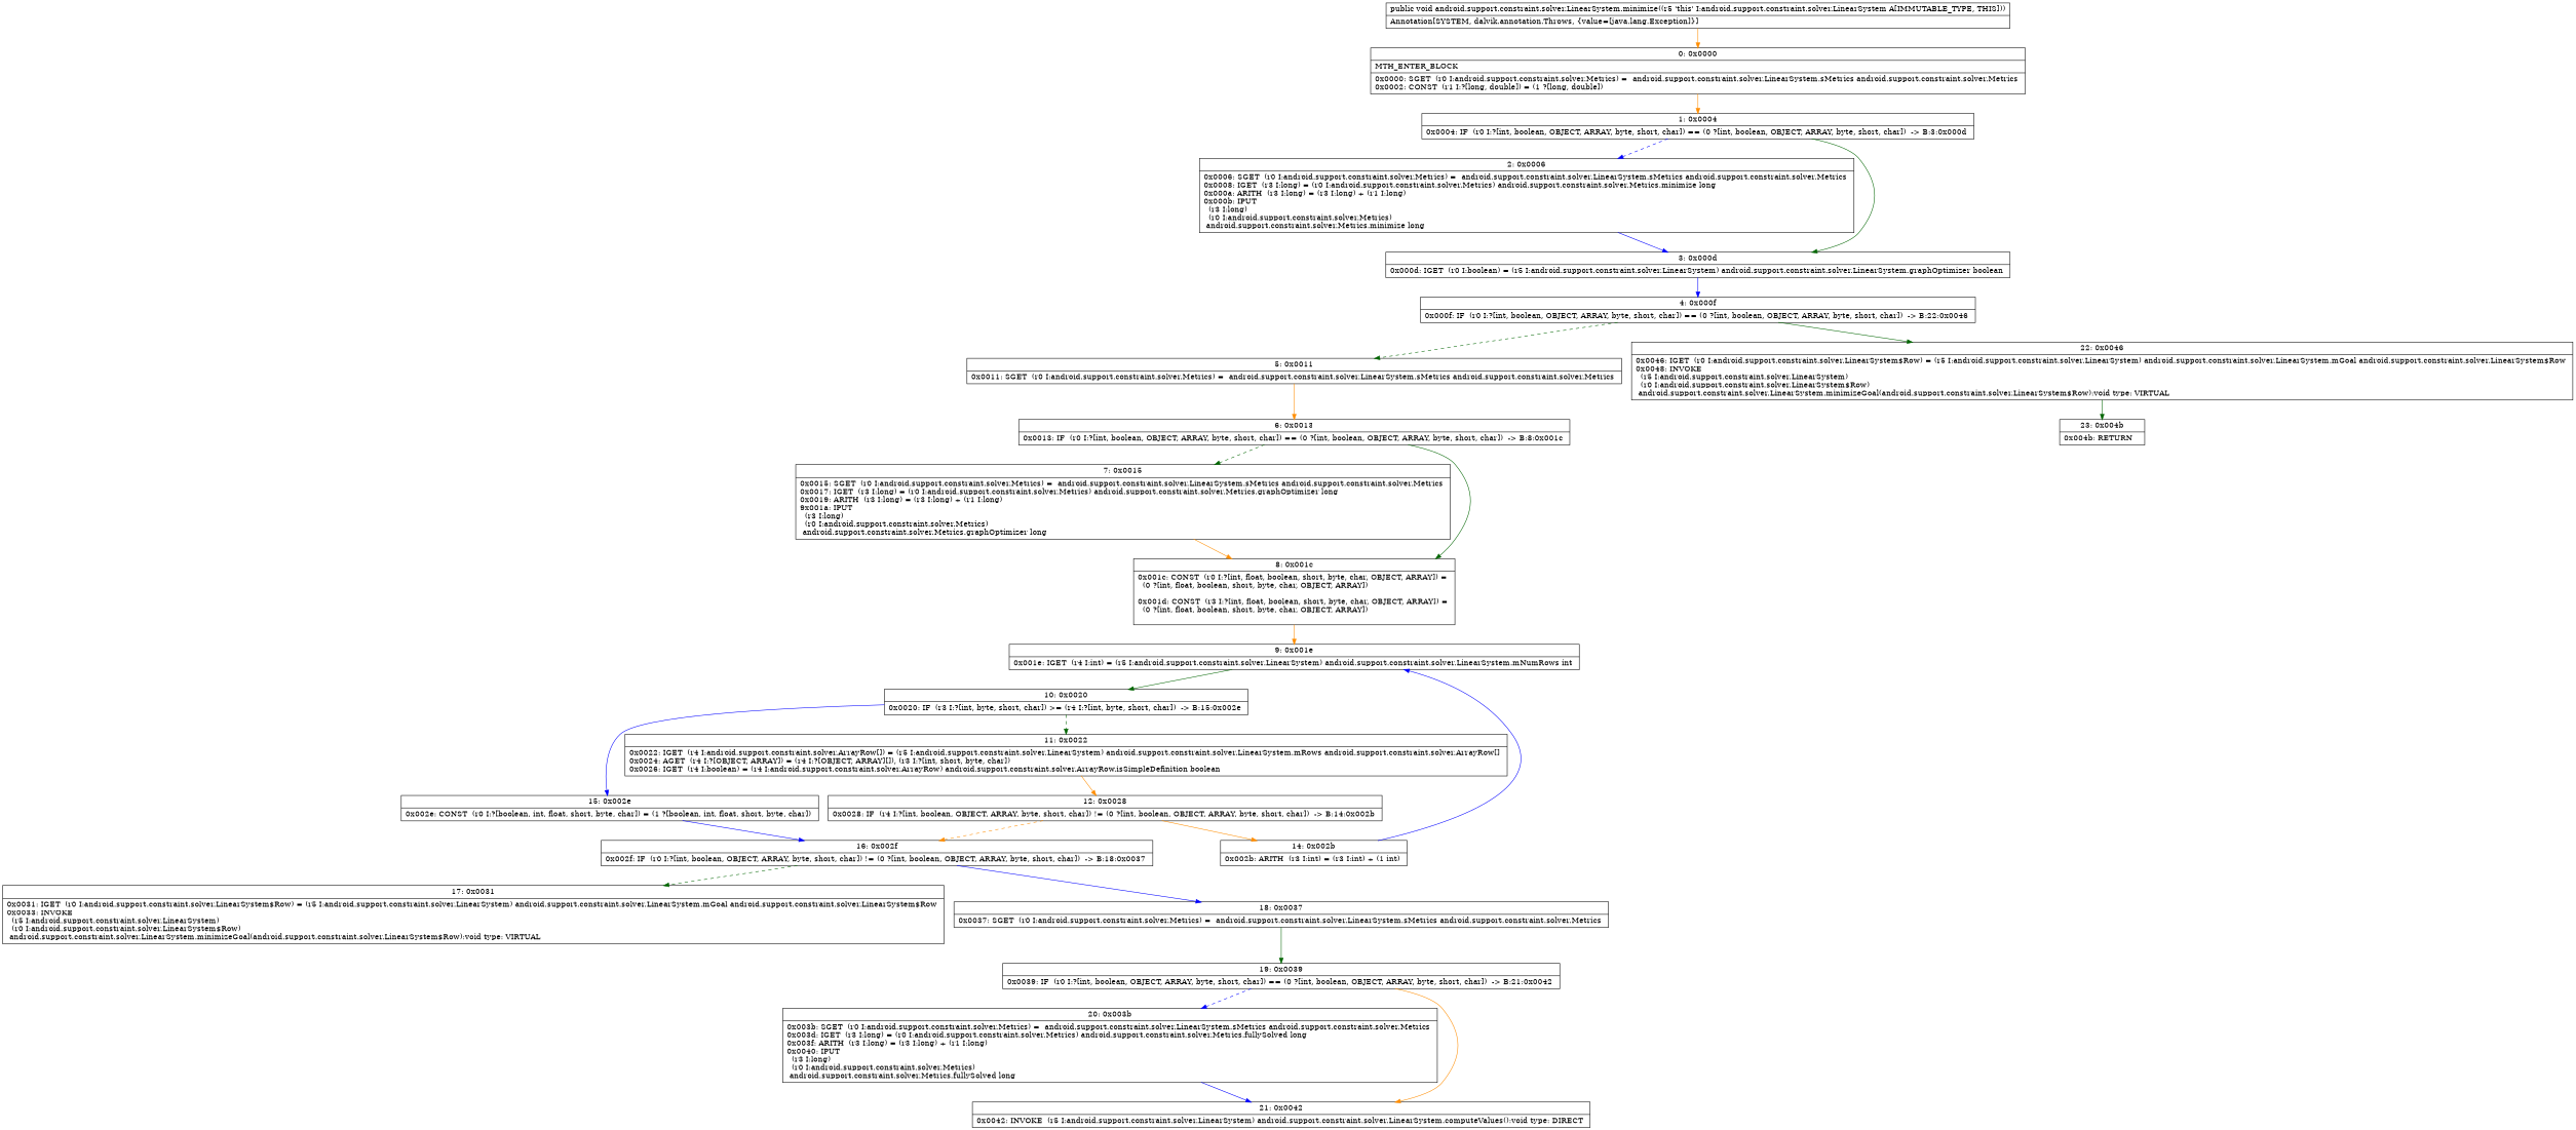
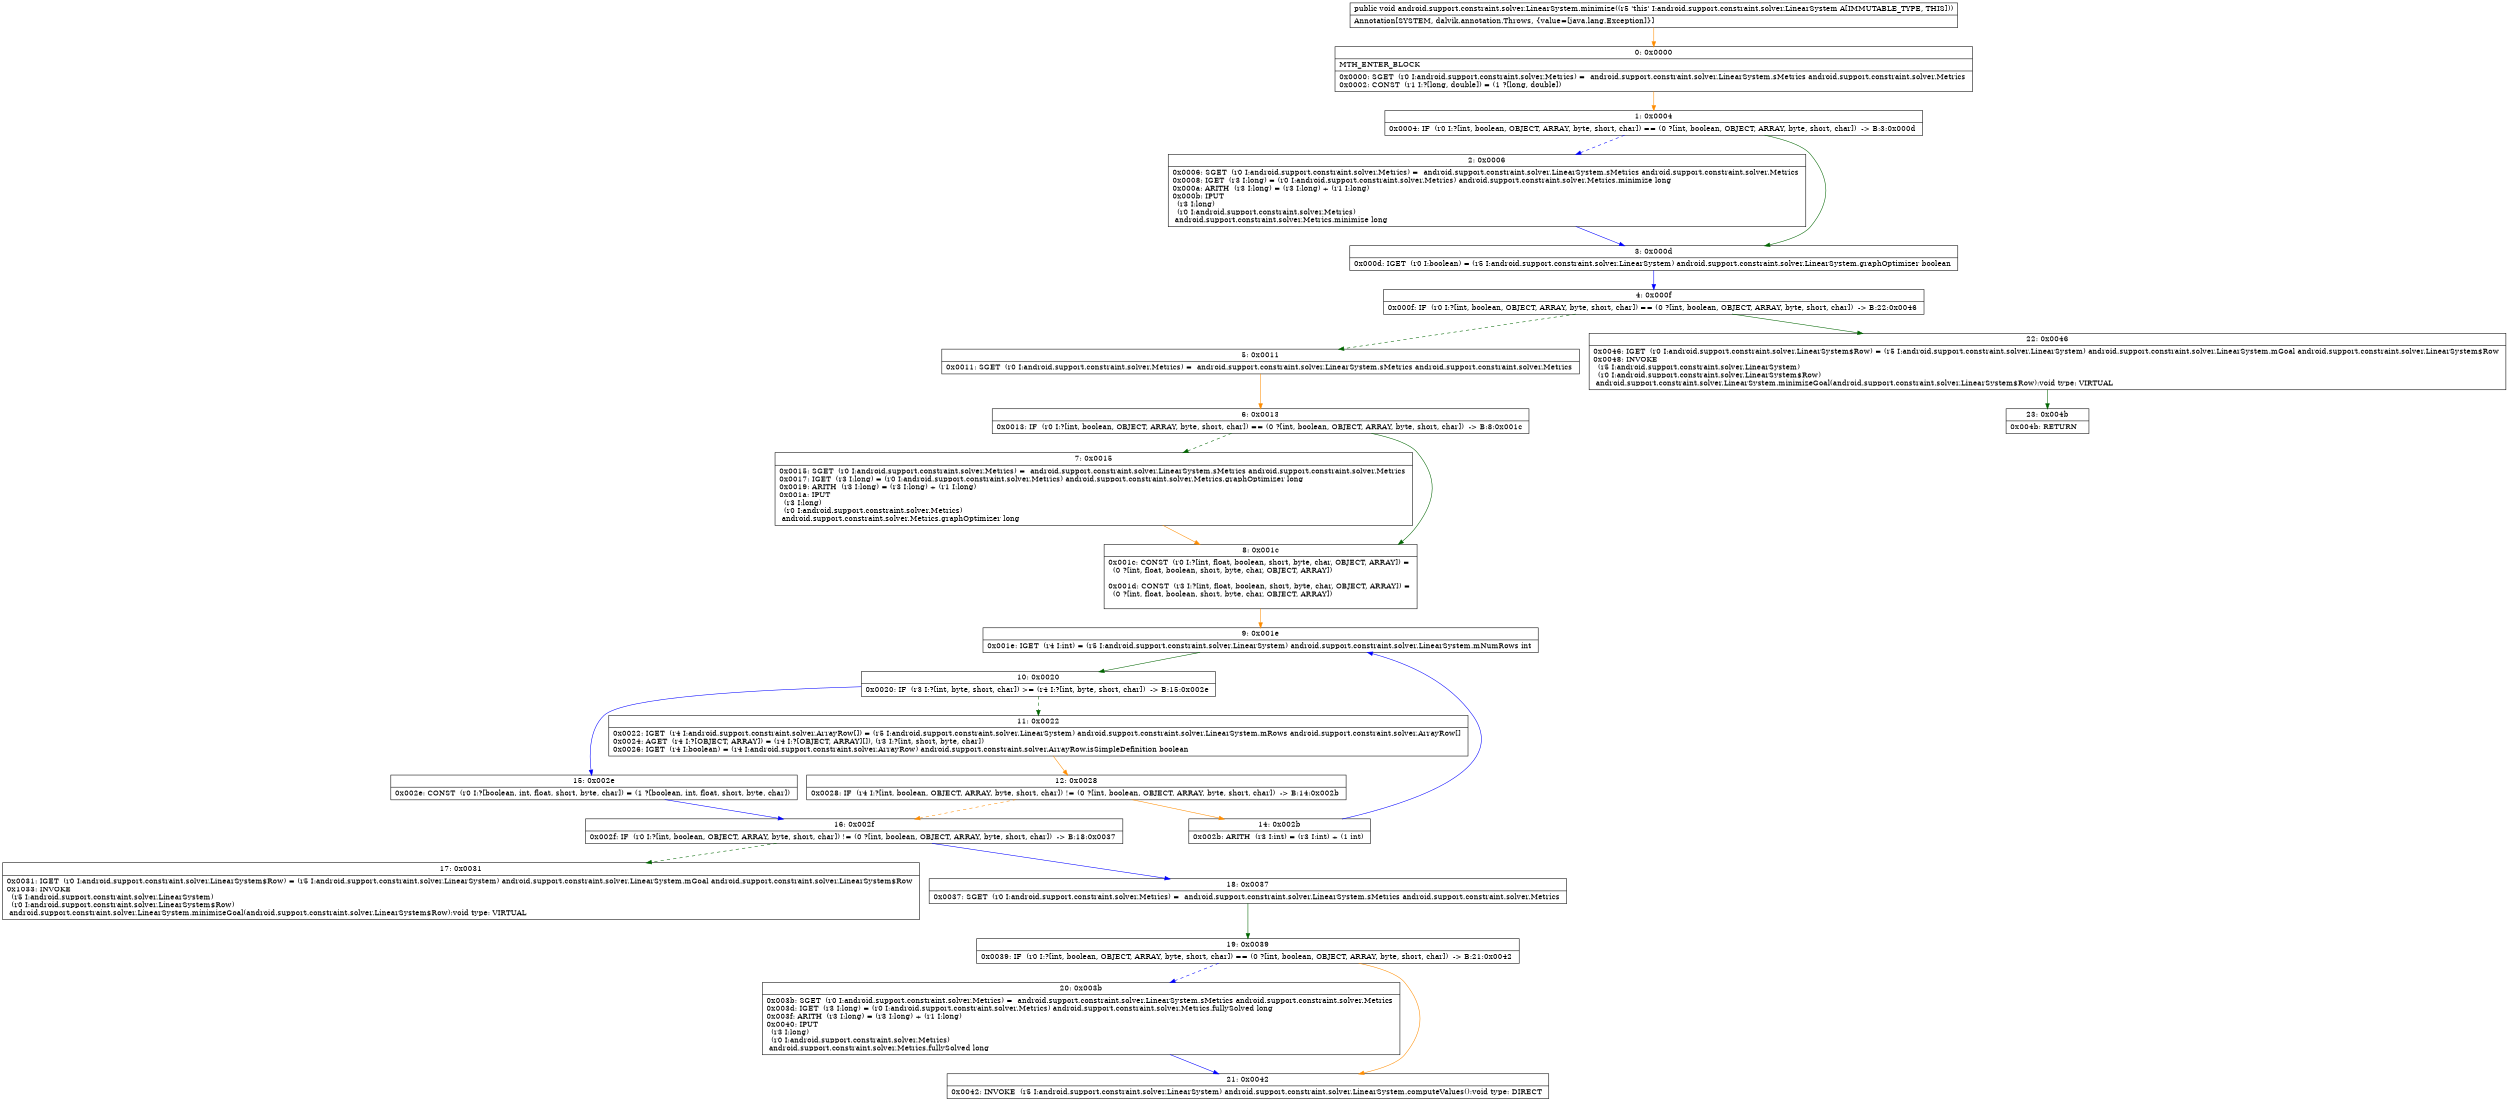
  digraph {
    node [shape=record]
    edge [color=darkgreen]
    n1 [label="{0\:\ 0x0000|MTH_ENTER_BLOCK\l|0x0000: SGET  (r0 I:android.support.constraint.solver.Metrics) =  android.support.constraint.solver.LinearSystem.sMetrics android.support.constraint.solver.Metrics \l0x0002: CONST  (r1 I:?[long, double]) = (1 ?[long, double]) \l}"]
    n2 [label="{1\:\ 0x0004|0x0004: IF  (r0 I:?[int, boolean, OBJECT, ARRAY, byte, short, char]) == (0 ?[int, boolean, OBJECT, ARRAY, byte, short, char])  \-\> B:3:0x000d \l}"]
    n3 [label="{2\:\ 0x0006|0x0006: SGET  (r0 I:android.support.constraint.solver.Metrics) =  android.support.constraint.solver.LinearSystem.sMetrics android.support.constraint.solver.Metrics \l0x0008: IGET  (r3 I:long) = (r0 I:android.support.constraint.solver.Metrics) android.support.constraint.solver.Metrics.minimize long \l0x000a: ARITH  (r3 I:long) = (r3 I:long) + (r1 I:long) \l0x000b: IPUT  \l  (r3 I:long)\l  (r0 I:android.support.constraint.solver.Metrics)\l android.support.constraint.solver.Metrics.minimize long \l}"]
    n4 [label="{3\:\ 0x000d|0x000d: IGET  (r0 I:boolean) = (r5 I:android.support.constraint.solver.LinearSystem) android.support.constraint.solver.LinearSystem.graphOptimizer boolean \l}"]
    n5 [label="{4\:\ 0x000f|0x000f: IF  (r0 I:?[int, boolean, OBJECT, ARRAY, byte, short, char]) == (0 ?[int, boolean, OBJECT, ARRAY, byte, short, char])  \-\> B:22:0x0046 \l}"]
    n6 [label="{5\:\ 0x0011|0x0011: SGET  (r0 I:android.support.constraint.solver.Metrics) =  android.support.constraint.solver.LinearSystem.sMetrics android.support.constraint.solver.Metrics \l}"]
    n7 [label="{22\:\ 0x0046|0x0046: IGET  (r0 I:android.support.constraint.solver.LinearSystem$Row) = (r5 I:android.support.constraint.solver.LinearSystem) android.support.constraint.solver.LinearSystem.mGoal android.support.constraint.solver.LinearSystem$Row \l0x0048: INVOKE  \l  (r5 I:android.support.constraint.solver.LinearSystem)\l  (r0 I:android.support.constraint.solver.LinearSystem$Row)\l android.support.constraint.solver.LinearSystem.minimizeGoal(android.support.constraint.solver.LinearSystem$Row):void type: VIRTUAL \l}"]
    n8 [label="{6\:\ 0x0013|0x0013: IF  (r0 I:?[int, boolean, OBJECT, ARRAY, byte, short, char]) == (0 ?[int, boolean, OBJECT, ARRAY, byte, short, char])  \-\> B:8:0x001c \l}"]
    n9 [label="{23\:\ 0x004b|0x004b: RETURN   \l}"]
-   n10 [label="{7\:\ 0x0015|0x0015: SGET  (r0 I:android.support.constraint.solver.Metrics) =  android.support.constraint.solver.LinearSystem.sMetrics android.support.constraint.solver.Metrics \l0x0017: IGET  (r3 I:long) = (r0 I:android.support.constraint.solver.Metrics) android.support.constraint.solver.Metrics.graphOptimizer long \l0x0019: ARITH  (r3 I:long) = (r3 I:long) + (r1 I:long) \l9x001a: IPUT  \l  (r3 I:long)\l  (r0 I:android.support.constraint.solver.Metrics)\l android.support.constraint.solver.Metrics.graphOptimizer long \l}"]
+   n10 [label="{7\:\ 0x0015|0x0015: SGET  (r0 I:android.support.constraint.solver.Metrics) =  android.support.constraint.solver.LinearSystem.sMetrics android.support.constraint.solver.Metrics \l0x0017: IGET  (r3 I:long) = (r0 I:android.support.constraint.solver.Metrics) android.support.constraint.solver.Metrics.graphOptimizer long \l0x0019: ARITH  (r3 I:long) = (r3 I:long) + (r1 I:long) \l0x001a: IPUT  \l  (r3 I:long)\l  (r0 I:android.support.constraint.solver.Metrics)\l android.support.constraint.solver.Metrics.graphOptimizer long \l}"]
    n11 [label="{8\:\ 0x001c|0x001c: CONST  (r0 I:?[int, float, boolean, short, byte, char, OBJECT, ARRAY]) = \l  (0 ?[int, float, boolean, short, byte, char, OBJECT, ARRAY])\l \l0x001d: CONST  (r3 I:?[int, float, boolean, short, byte, char, OBJECT, ARRAY]) = \l  (0 ?[int, float, boolean, short, byte, char, OBJECT, ARRAY])\l \l}"]
    n12 [label="{9\:\ 0x001e|0x001e: IGET  (r4 I:int) = (r5 I:android.support.constraint.solver.LinearSystem) android.support.constraint.solver.LinearSystem.mNumRows int \l}"]
    n13 [label="{10\:\ 0x0020|0x0020: IF  (r3 I:?[int, byte, short, char]) \>= (r4 I:?[int, byte, short, char])  \-\> B:15:0x002e \l}"]
    n14 [label="{11\:\ 0x0022|0x0022: IGET  (r4 I:android.support.constraint.solver.ArrayRow[]) = (r5 I:android.support.constraint.solver.LinearSystem) android.support.constraint.solver.LinearSystem.mRows android.support.constraint.solver.ArrayRow[] \l0x0024: AGET  (r4 I:?[OBJECT, ARRAY]) = (r4 I:?[OBJECT, ARRAY][]), (r3 I:?[int, short, byte, char]) \l0x0026: IGET  (r4 I:boolean) = (r4 I:android.support.constraint.solver.ArrayRow) android.support.constraint.solver.ArrayRow.isSimpleDefinition boolean \l}"]
    n15 [label="{15\:\ 0x002e|0x002e: CONST  (r0 I:?[boolean, int, float, short, byte, char]) = (1 ?[boolean, int, float, short, byte, char]) \l}"]
    n16 [label="{12\:\ 0x0028|0x0028: IF  (r4 I:?[int, boolean, OBJECT, ARRAY, byte, short, char]) != (0 ?[int, boolean, OBJECT, ARRAY, byte, short, char])  \-\> B:14:0x002b \l}"]
    n17 [label="{16\:\ 0x002f|0x002f: IF  (r0 I:?[int, boolean, OBJECT, ARRAY, byte, short, char]) != (0 ?[int, boolean, OBJECT, ARRAY, byte, short, char])  \-\> B:18:0x0037 \l}"]
    n18 [label="{14\:\ 0x002b|0x002b: ARITH  (r3 I:int) = (r3 I:int) + (1 int) \l}"]
-   n19 [label="{17\:\ 0x0031|0x0031: IGET  (r0 I:android.support.constraint.solver.LinearSystem$Row) = (r5 I:android.support.constraint.solver.LinearSystem) android.support.constraint.solver.LinearSystem.mGoal android.support.constraint.solver.LinearSystem$Row \l0x0033: INVOKE  \l  (r5 I:android.support.constraint.solver.LinearSystem)\l  (r0 I:android.support.constraint.solver.LinearSystem$Row)\l android.support.constraint.solver.LinearSystem.minimizeGoal(android.support.constraint.solver.LinearSystem$Row):void type: VIRTUAL \l}"]
+   n19 [label="{17\:\ 0x0031|0x0031: IGET  (r0 I:android.support.constraint.solver.LinearSystem$Row) = (r5 I:android.support.constraint.solver.LinearSystem) android.support.constraint.solver.LinearSystem.mGoal android.support.constraint.solver.LinearSystem$Row \l0x1033: INVOKE  \l  (r5 I:android.support.constraint.solver.LinearSystem)\l  (r0 I:android.support.constraint.solver.LinearSystem$Row)\l android.support.constraint.solver.LinearSystem.minimizeGoal(android.support.constraint.solver.LinearSystem$Row):void type: VIRTUAL \l}"]
    n20 [label="{18\:\ 0x0037|0x0037: SGET  (r0 I:android.support.constraint.solver.Metrics) =  android.support.constraint.solver.LinearSystem.sMetrics android.support.constraint.solver.Metrics \l}"]
    n21 [label="{19\:\ 0x0039|0x0039: IF  (r0 I:?[int, boolean, OBJECT, ARRAY, byte, short, char]) == (0 ?[int, boolean, OBJECT, ARRAY, byte, short, char])  \-\> B:21:0x0042 \l}"]
    n22 [label="{20\:\ 0x003b|0x003b: SGET  (r0 I:android.support.constraint.solver.Metrics) =  android.support.constraint.solver.LinearSystem.sMetrics android.support.constraint.solver.Metrics \l0x003d: IGET  (r3 I:long) = (r0 I:android.support.constraint.solver.Metrics) android.support.constraint.solver.Metrics.fullySolved long \l0x003f: ARITH  (r3 I:long) = (r3 I:long) + (r1 I:long) \l0x0040: IPUT  \l  (r3 I:long)\l  (r0 I:android.support.constraint.solver.Metrics)\l android.support.constraint.solver.Metrics.fullySolved long \l}"]
    n23 [label="{21\:\ 0x0042|0x0042: INVOKE  (r5 I:android.support.constraint.solver.LinearSystem) android.support.constraint.solver.LinearSystem.computeValues():void type: DIRECT \l}"]
    n24 [label="{public void android.support.constraint.solver.LinearSystem.minimize((r5 'this' I:android.support.constraint.solver.LinearSystem A[IMMUTABLE_TYPE, THIS]))  | Annotation[SYSTEM, dalvik.annotation.Throws, \{value=[java.lang.Exception]\}]\l}"]
    n1 -> n2 [color=darkorange]
    n2 -> n3 [color=blue style=dashed]
    n2 -> n4
    n3 -> n4 [color=blue]
    n4 -> n5 [color=blue]
    n5 -> n6 [style=dashed]
    n5 -> n7
    n6 -> n8 [color=darkorange]
    n7 -> n9
    n8 -> n10 [style=dashed]
    n8 -> n11
    n10 -> n11 [color=darkorange]
    n11 -> n12 [color=darkorange]
    n12 -> n13
    n13 -> n14 [style=dashed]
    n13 -> n15 [color=blue]
    n14 -> n16 [color=darkorange]
    n15 -> n17 [color=blue]
    n16 -> n17 [color=darkorange style=dashed]
    n16 -> n18 [color=darkorange]
    n17 -> n19 [style=dashed]
    n17 -> n20 [color=blue]
    n18 -> n12 [color=blue]
    n20 -> n21
    n21 -> n22 [color=blue style=dashed]
    n21 -> n23 [color=darkorange]
    n22 -> n23 [color=blue]
    n24 -> n1 [color=darkorange]
  }
